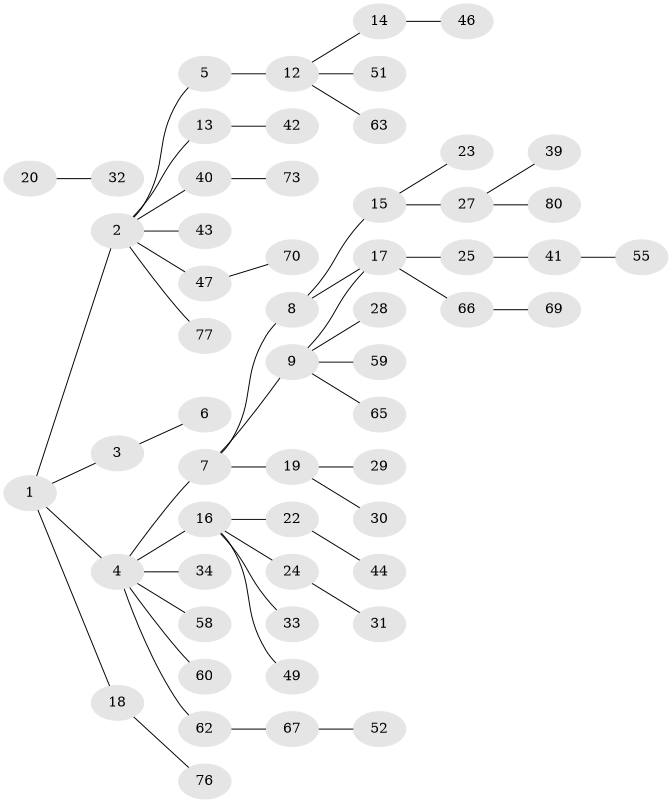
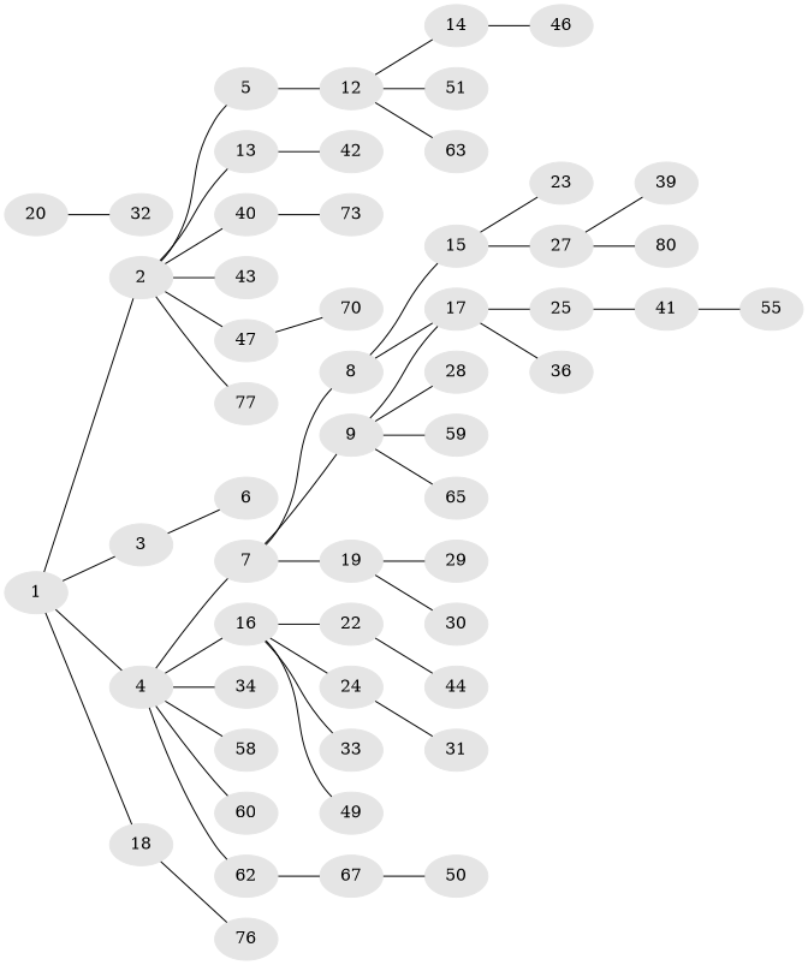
  graph {
    fontname="DejaVu Serif"
    rankdir=LR
    node [color=gray90 fontname="DejaVu Serif" style=filled]
    edge [fontname="DejaVu Serif"]
    2 [super="+19"]
    5
    13 [super="+50"]
    40 [super="+48"]
    43
    47
    77
    1
    3
    4 [super="+53"]
    18 [super="+56"]
    6 [super="+37"]
    7 [super="+44"]
    16 [super="+38"]
    34 [super="+54"]
    58
    60
    62
    76
    12
    42
    73 [super="+78"]
    70
    8 [super="+26"]
    9 [super="+21"]
    n26 [label=19 super="+11"]
    22
    24
    33 [super="+79"]
    49
    67
    14
    51
    n34 [label=63 super="+74"]
    15 [super="+57"]
    17
    28
    59 [super="+72"]
    65
    29 [super="+35"]
    30 [super="+63"]
    23
    27 [super="+61"]
    25
-   36 [label=66]
+   36
    32 [super="+68"]
    20
    46
    39
    80
    n51 [label=44]
    31
    41
-   69 [super="+71"]
    55 [super="+75"]
-   52 [super="+64"]
+   52 [super="+64" label=50]
    2 -- 5
    2 -- 13
    2 -- 40
    2 -- 43
    2 -- 47
    2 -- 77
    5 -- 12
    13 -- 42
    40 -- 73
    47 -- 70
    1 -- 2
    1 -- 3
    1 -- 4
    1 -- 18
    3 -- 6
    4 -- 7
    4 -- 16
    4 -- 34
    4 -- 58
    4 -- 60
    4 -- 62
    18 -- 76
    7 -- 8
    7 -- 9
    7 -- n26
    16 -- 22
    16 -- 24
    16 -- 33
    16 -- 49
    62 -- 67
    12 -- 14
    12 -- 51
    12 -- n34
    8 -- 15
    8 -- 17
    9 -- 17
    9 -- 28
    9 -- 59
    9 -- 65
    n26 -- 29
    n26 -- 30
    22 -- n51
    24 -- 31
    67 -- 52
    14 -- 46
    15 -- 23
    15 -- 27
    17 -- 25
    17 -- 36
    27 -- 39
    27 -- 80
    25 -- 41
-   36 -- 69
    20 -- 32
    41 -- 55
  }
